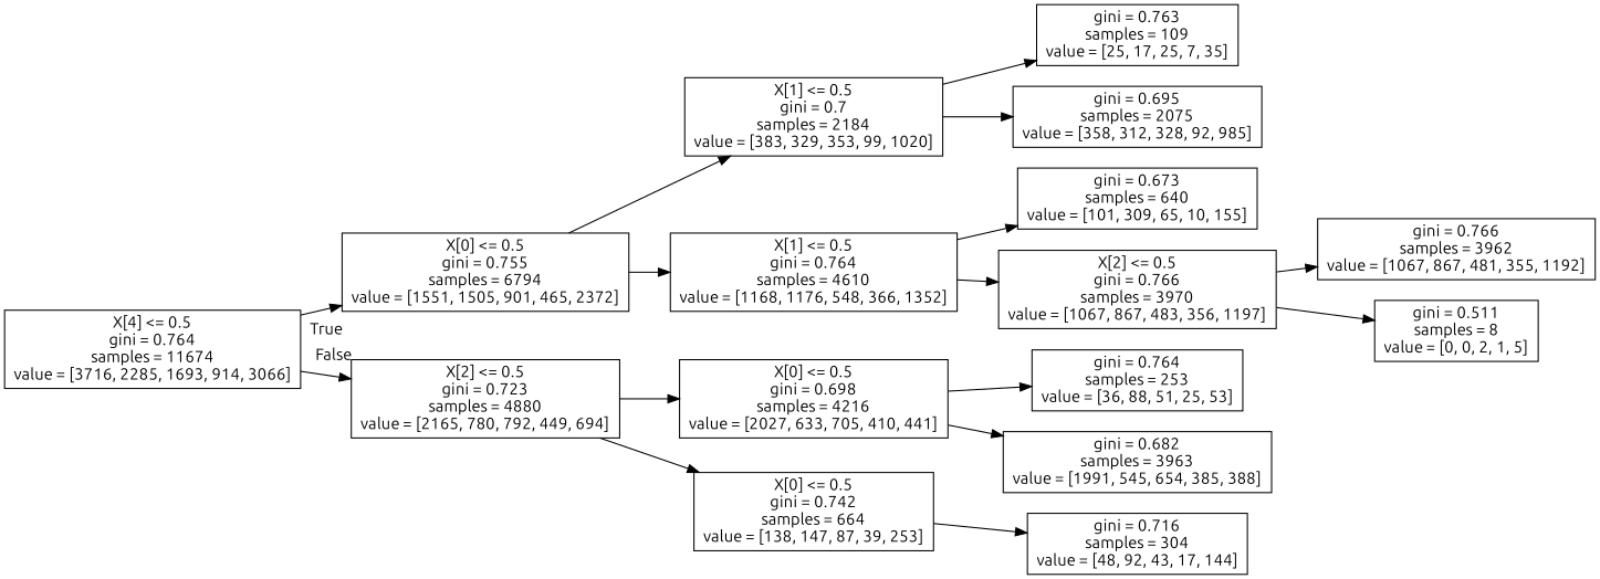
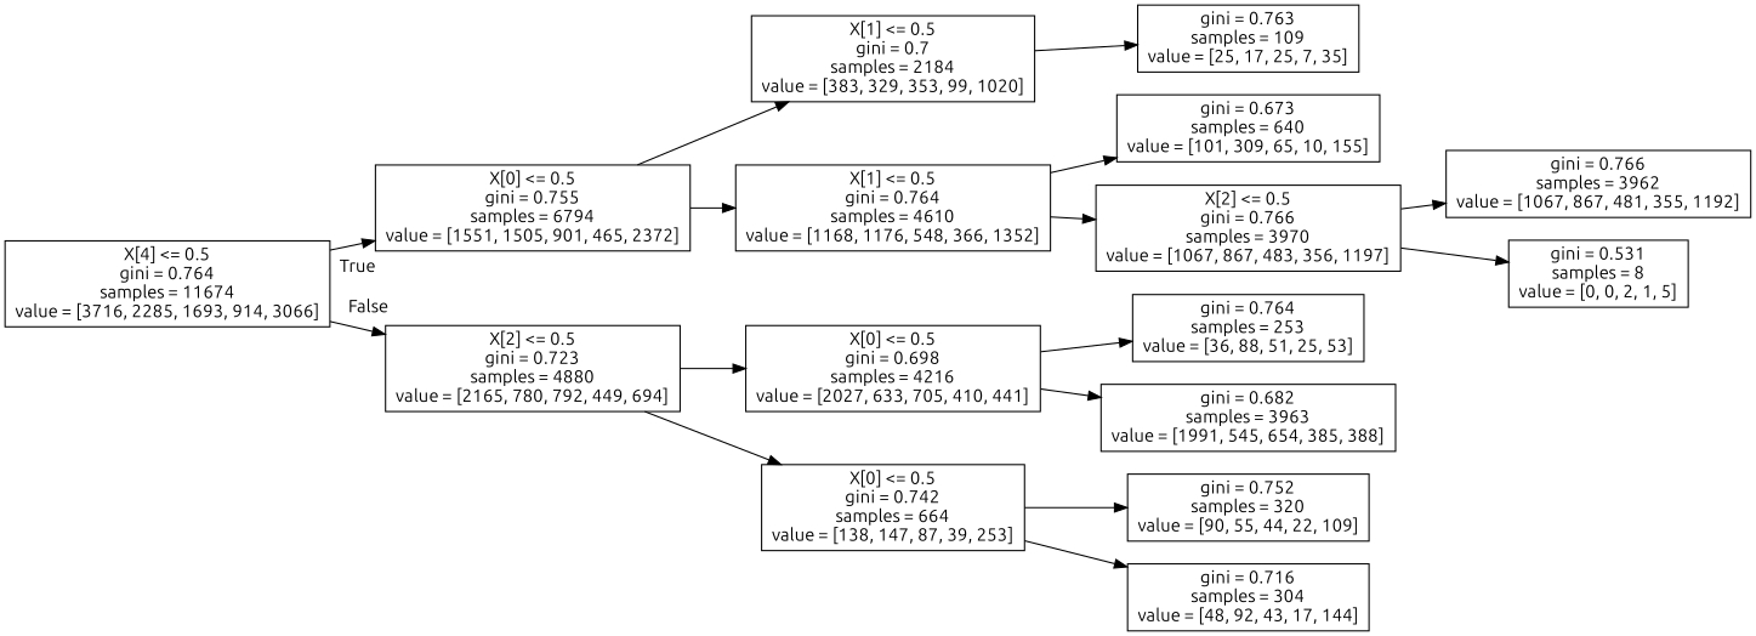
  digraph {
    fontname=Ubuntu
    rankdir=LR
    node [fontname=Ubuntu shape=box]
    edge [fontname=Ubuntu]
    n1 [label="X[4] <= 0.5\ngini = 0.764\nsamples = 11674\nvalue = [3716, 2285, 1693, 914, 3066]"]
    n2 [label="X[0] <= 0.5\ngini = 0.755\nsamples = 6794\nvalue = [1551, 1505, 901, 465, 2372]"]
    n3 [label="X[2] <= 0.5\ngini = 0.723\nsamples = 4880\nvalue = [2165, 780, 792, 449, 694]"]
    n4 [label="X[1] <= 0.5\ngini = 0.7\nsamples = 2184\nvalue = [383, 329, 353, 99, 1020]"]
    n5 [label="X[1] <= 0.5\ngini = 0.764\nsamples = 4610\nvalue = [1168, 1176, 548, 366, 1352]"]
    n6 [label="X[0] <= 0.5\ngini = 0.698\nsamples = 4216\nvalue = [2027, 633, 705, 410, 441]"]
    n7 [label="X[0] <= 0.5\ngini = 0.742\nsamples = 664\nvalue = [138, 147, 87, 39, 253]"]
    n8 [label="gini = 0.763\nsamples = 109\nvalue = [25, 17, 25, 7, 35]"]
-   n9 [label="gini = 0.695\nsamples = 2075\nvalue = [358, 312, 328, 92, 985]"]
    n10 [label="gini = 0.673\nsamples = 640\nvalue = [101, 309, 65, 10, 155]"]
    n11 [label="X[2] <= 0.5\ngini = 0.766\nsamples = 3970\nvalue = [1067, 867, 483, 356, 1197]"]
    n12 [label="gini = 0.766\nsamples = 3962\nvalue = [1067, 867, 481, 355, 1192]"]
-   n13 [label="gini = 0.511\nsamples = 8\nvalue = [0, 0, 2, 1, 5]"]
+   n13 [label="gini = 0.531\nsamples = 8\nvalue = [0, 0, 2, 1, 5]"]
    n14 [label="gini = 0.764\nsamples = 253\nvalue = [36, 88, 51, 25, 53]"]
    n15 [label="gini = 0.682\nsamples = 3963\nvalue = [1991, 545, 654, 385, 388]"]
+   n16 [label="gini = 0.752\nsamples = 320\nvalue = [90, 55, 44, 22, 109]"]
    n17 [label="gini = 0.716\nsamples = 304\nvalue = [48, 92, 43, 17, 144]"]
    n1 -> n2 [headlabel=True labelangle=45 labeldistance=2.5]
    n1 -> n3 [headlabel=False labelangle=-45 labeldistance=2.5]
    n2 -> n4
    n2 -> n5
    n3 -> n6
    n3 -> n7
    n4 -> n8
-   n4 -> n9
    n5 -> n10
    n5 -> n11
    n6 -> n14
    n6 -> n15
+   n7 -> n16
    n7 -> n17
    n11 -> n12
    n11 -> n13
  }
